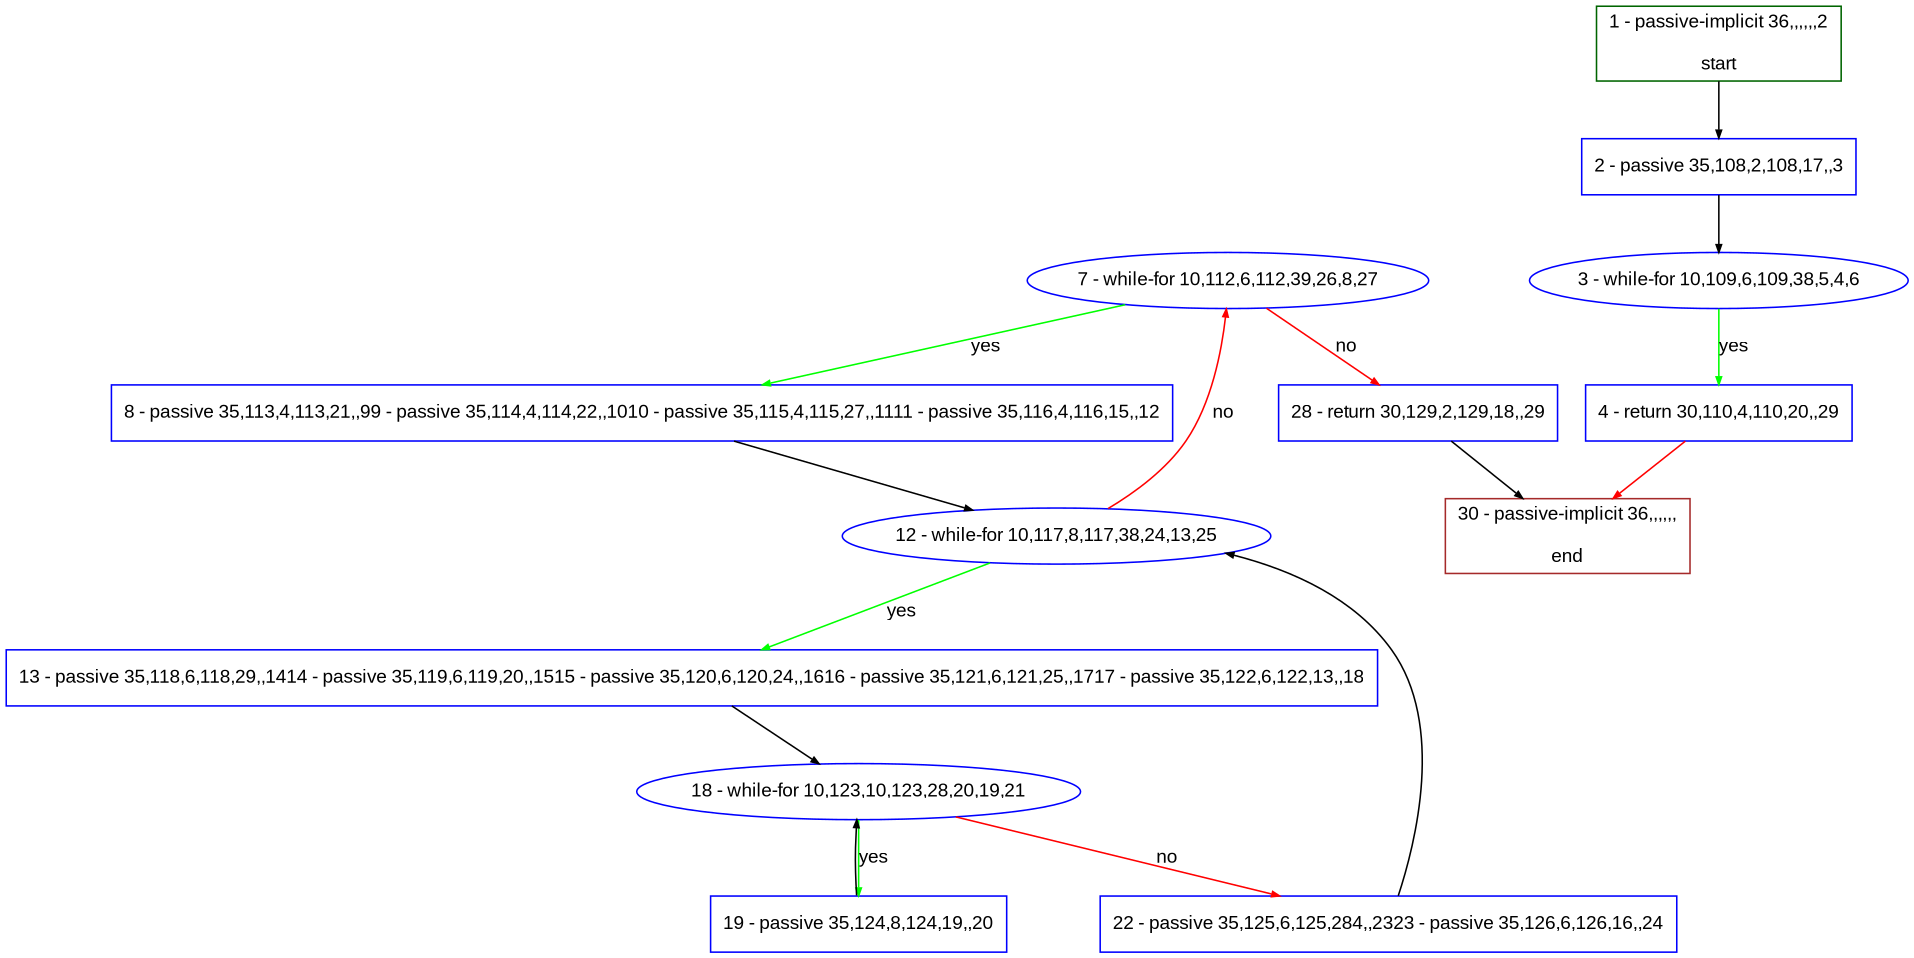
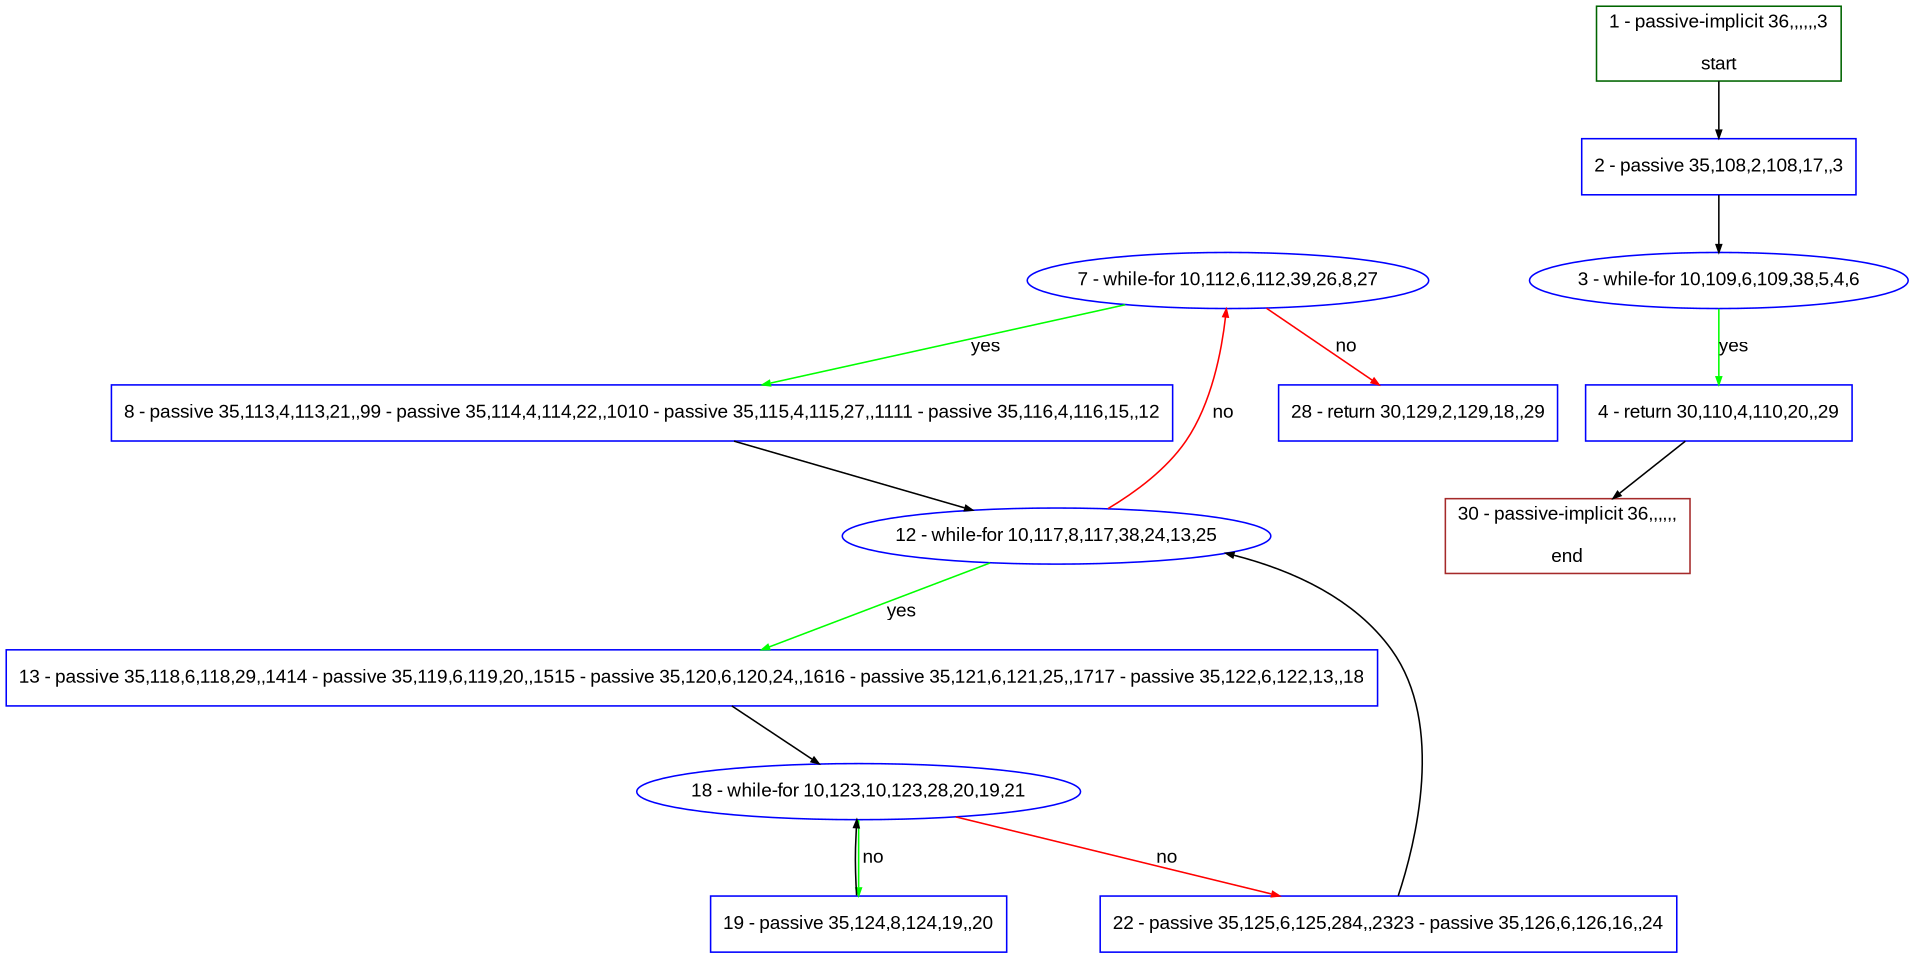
  digraph {
    bgcolor=white
    compound=true
    fillcolor="#FFFFCC"
    fontname=Arial
    fontsize=12
    pack=true
    packmode=clust
    style="rounded,filled"
    node [color="#0000ff" compound=true fillcolor="#ffffff" fixedsize=false fontname=Arial fontsize=12 node_initialized=no shape=box style=filled]
    edge [arrowhead=normal arrowsize=0.5 arrowtail=none color="#000000" compound=true dir=forward fontcolor=black fontname=Arial fontsize=12]
    n1 [label="2 - passive 35,108,2,108,17,,3"]
    n2 [label="3 - while-for 10,109,6,109,38,5,4,6" shape=oval]
    n3 [label="4 - return 30,110,4,110,20,,29"]
-   n4 [color="#006400" label="1 - passive-implicit 36,,,,,,2\n\nstart"]
+   n4 [color="#006400" label="1 - passive-implicit 36,,,,,,3\n\nstart"]
    n5 [color="#a52a2a" label="30 - passive-implicit 36,,,,,,\n\nend"]
    n6 [label="7 - while-for 10,112,6,112,39,26,8,27" shape=oval]
    n7 [label="8 - passive 35,113,4,113,21,,99 - passive 35,114,4,114,22,,1010 - passive 35,115,4,115,27,,1111 - passive 35,116,4,116,15,,12"]
    n8 [label="28 - return 30,129,2,129,18,,29"]
    n9 [label="12 - while-for 10,117,8,117,38,24,13,25" shape=oval]
    n10 [label="13 - passive 35,118,6,118,29,,1414 - passive 35,119,6,119,20,,1515 - passive 35,120,6,120,24,,1616 - passive 35,121,6,121,25,,1717 - passive 35,122,6,122,13,,18"]
    n11 [label="18 - while-for 10,123,10,123,28,20,19,21" shape=oval]
    n12 [label="19 - passive 35,124,8,124,19,,20"]
    n13 [label="22 - passive 35,125,6,125,284,,2323 - passive 35,126,6,126,16,,24"]
    n1 -> n2
    n2 -> n3 [color="#00ff00" label=yes]
-   n3 -> n5 [color="#ff0000"]
+   n3 -> n5
    n4 -> n1
    n6 -> n7 [color="#00ff00" label=yes]
    n6 -> n8 [color="#ff0000" label=no]
    n7 -> n9
-   n8 -> n5
    n9 -> n6 [color="#ff0000" label=no]
    n9 -> n10 [color="#00ff00" label=yes]
    n10 -> n11
-   n11 -> n12 [color="#00ff00" label=yes]
+   n11 -> n12 [color="#00ff00" label=no]
    n11 -> n13 [color="#ff0000" label=no]
    n12 -> n11
    n13 -> n9
  }
